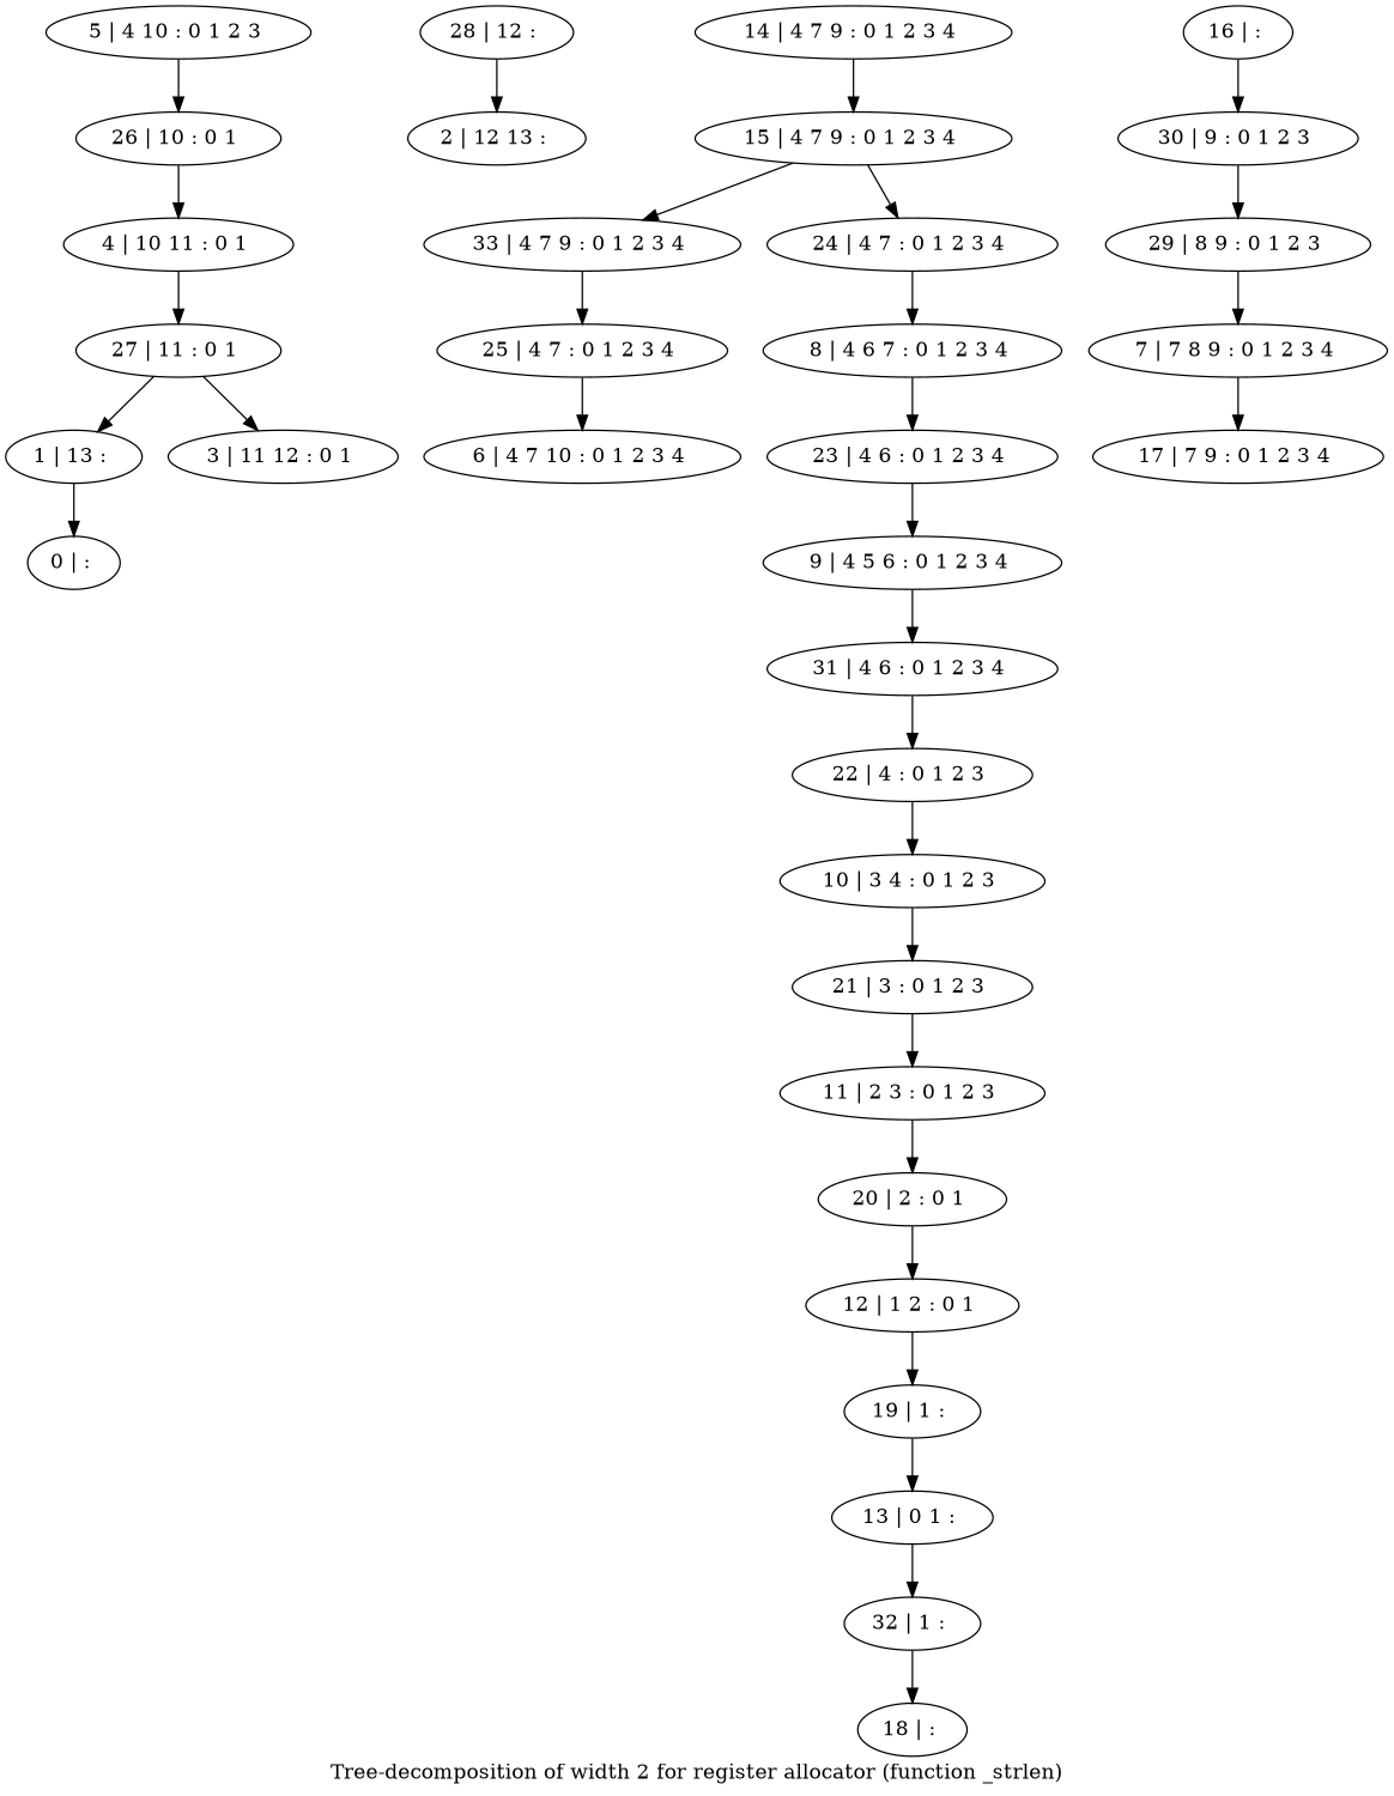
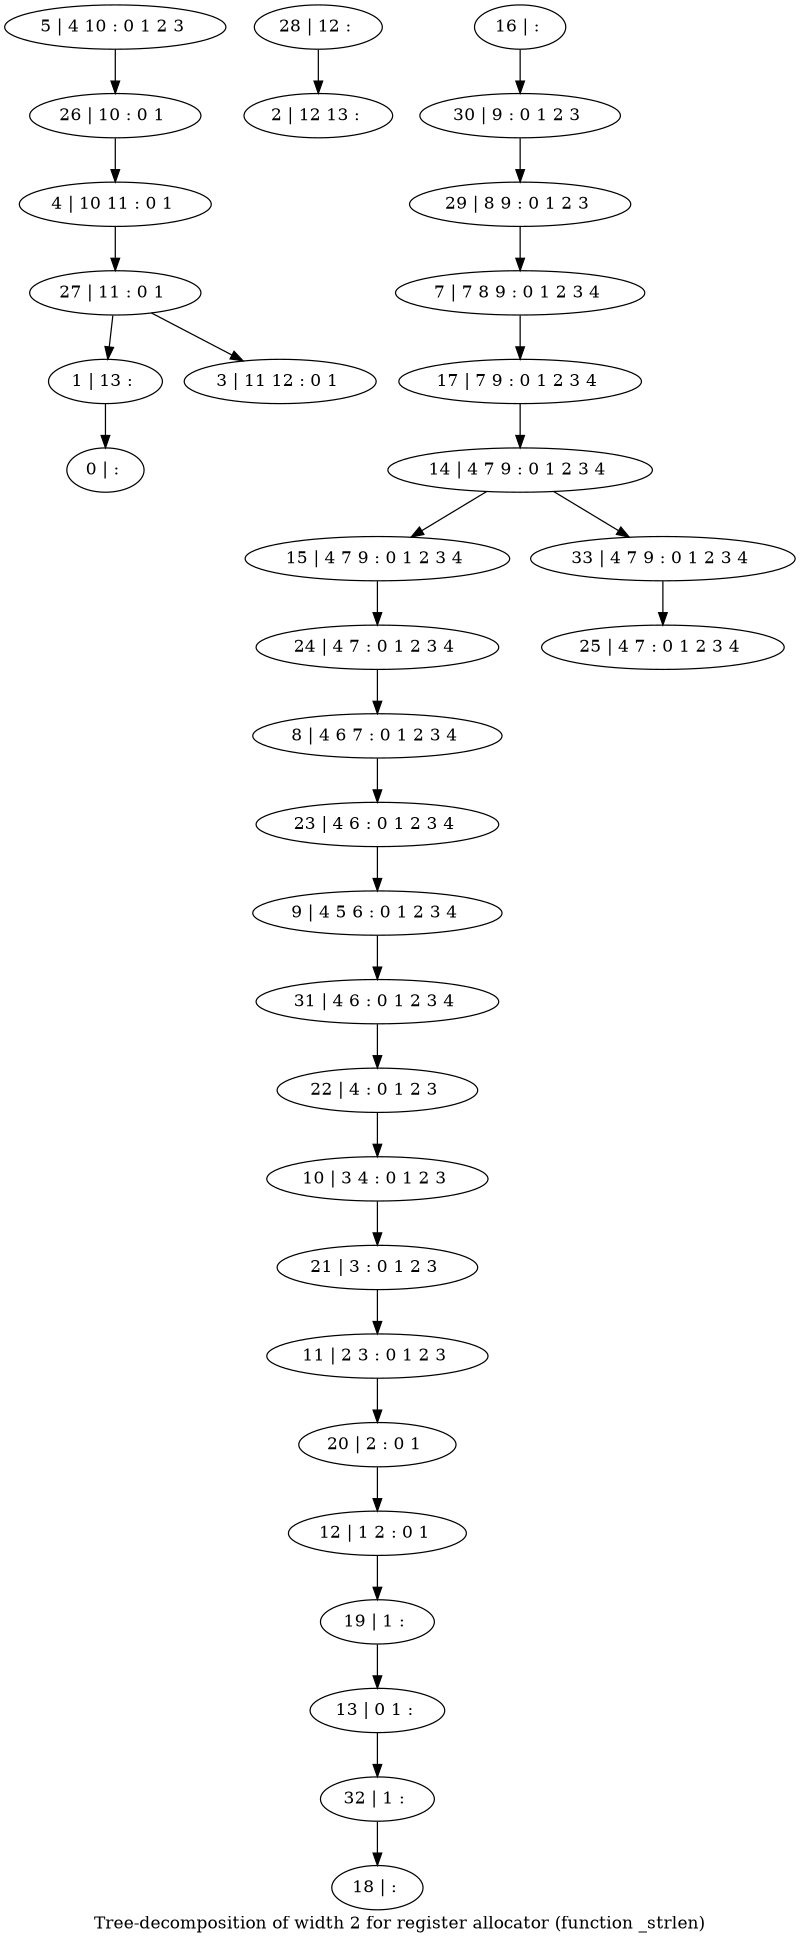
  digraph {
    label="Tree-decomposition of width 2 for register allocator (function _strlen)"
    n1 [label="0 | : "]
    n2 [label="1 | 13 : "]
    n3 [label="2 | 12 13 : "]
    n4 [label="3 | 11 12 : 0 1 "]
    n5 [label="28 | 12 : "]
    n6 [label="4 | 10 11 : 0 1 "]
    n7 [label="27 | 11 : 0 1 "]
    n8 [label="5 | 4 10 : 0 1 2 3 "]
    n9 [label="26 | 10 : 0 1 "]
-   n10 [label="6 | 4 7 10 : 0 1 2 3 4 "]
    n11 [label="7 | 7 8 9 : 0 1 2 3 4 "]
    n12 [label="17 | 7 9 : 0 1 2 3 4 "]
    n13 [label="14 | 4 7 9 : 0 1 2 3 4 "]
    n14 [label="8 | 4 6 7 : 0 1 2 3 4 "]
    n15 [label="23 | 4 6 : 0 1 2 3 4 "]
    n16 [label="9 | 4 5 6 : 0 1 2 3 4 "]
    n17 [label="31 | 4 6 : 0 1 2 3 4 "]
    n18 [label="22 | 4 : 0 1 2 3 "]
    n19 [label="10 | 3 4 : 0 1 2 3 "]
    n20 [label="21 | 3 : 0 1 2 3 "]
    n21 [label="11 | 2 3 : 0 1 2 3 "]
    n22 [label="20 | 2 : 0 1 "]
    n23 [label="12 | 1 2 : 0 1 "]
    n24 [label="19 | 1 : "]
    n25 [label="13 | 0 1 : "]
    n26 [label="32 | 1 : "]
    n27 [label="18 | : "]
    n28 [label="15 | 4 7 9 : 0 1 2 3 4 "]
    n29 [label="33 | 4 7 9 : 0 1 2 3 4 "]
    n30 [label="24 | 4 7 : 0 1 2 3 4 "]
    n31 [label="25 | 4 7 : 0 1 2 3 4 "]
    n32 [label="16 | : "]
    n33 [label="30 | 9 : 0 1 2 3 "]
    n34 [label="29 | 8 9 : 0 1 2 3 "]
    n2 -> n1
    n5 -> n3
    n6 -> n7
    n7 -> n2
    n7 -> n4
    n8 -> n9
    n9 -> n6
    n11 -> n12
+   n12 -> n13
    n13 -> n28
-   n28 -> n29
+   n13 -> n29
    n14 -> n15
    n15 -> n16
    n16 -> n17
    n17 -> n18
    n18 -> n19
    n19 -> n20
    n20 -> n21
    n21 -> n22
    n22 -> n23
    n23 -> n24
    n24 -> n25
    n25 -> n26
    n26 -> n27
    n28 -> n30
    n29 -> n31
    n30 -> n14
-   n31 -> n10
    n32 -> n33
    n33 -> n34
    n34 -> n11
  }
